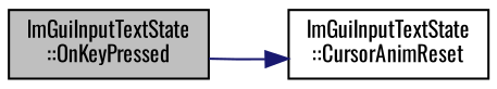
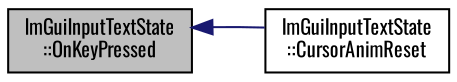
  digraph {
    rankdir=LR
    fontname=Oswald
    node [color=black fontname=Oswald fontsize=10 shape=record style=filled]
    n1 [fillcolor=grey75 fontcolor=black height=0.2 label="ImGuiInputTextState\l::OnKeyPressed" width=0.4]
    n2 [fillcolor=white height=0.2 label="ImGuiInputTextState\l::CursorAnimReset" width=0.4]
-   n1 -> n2 [color=midnightblue fontname=Oswald fontsize=10 labelfontname=Helvetica labelfontsize=10 style=solid]
+   n2 -> n1 [color=midnightblue fontname=Oswald fontsize=10 labelfontname=Helvetica labelfontsize=10 style=solid]
  }
